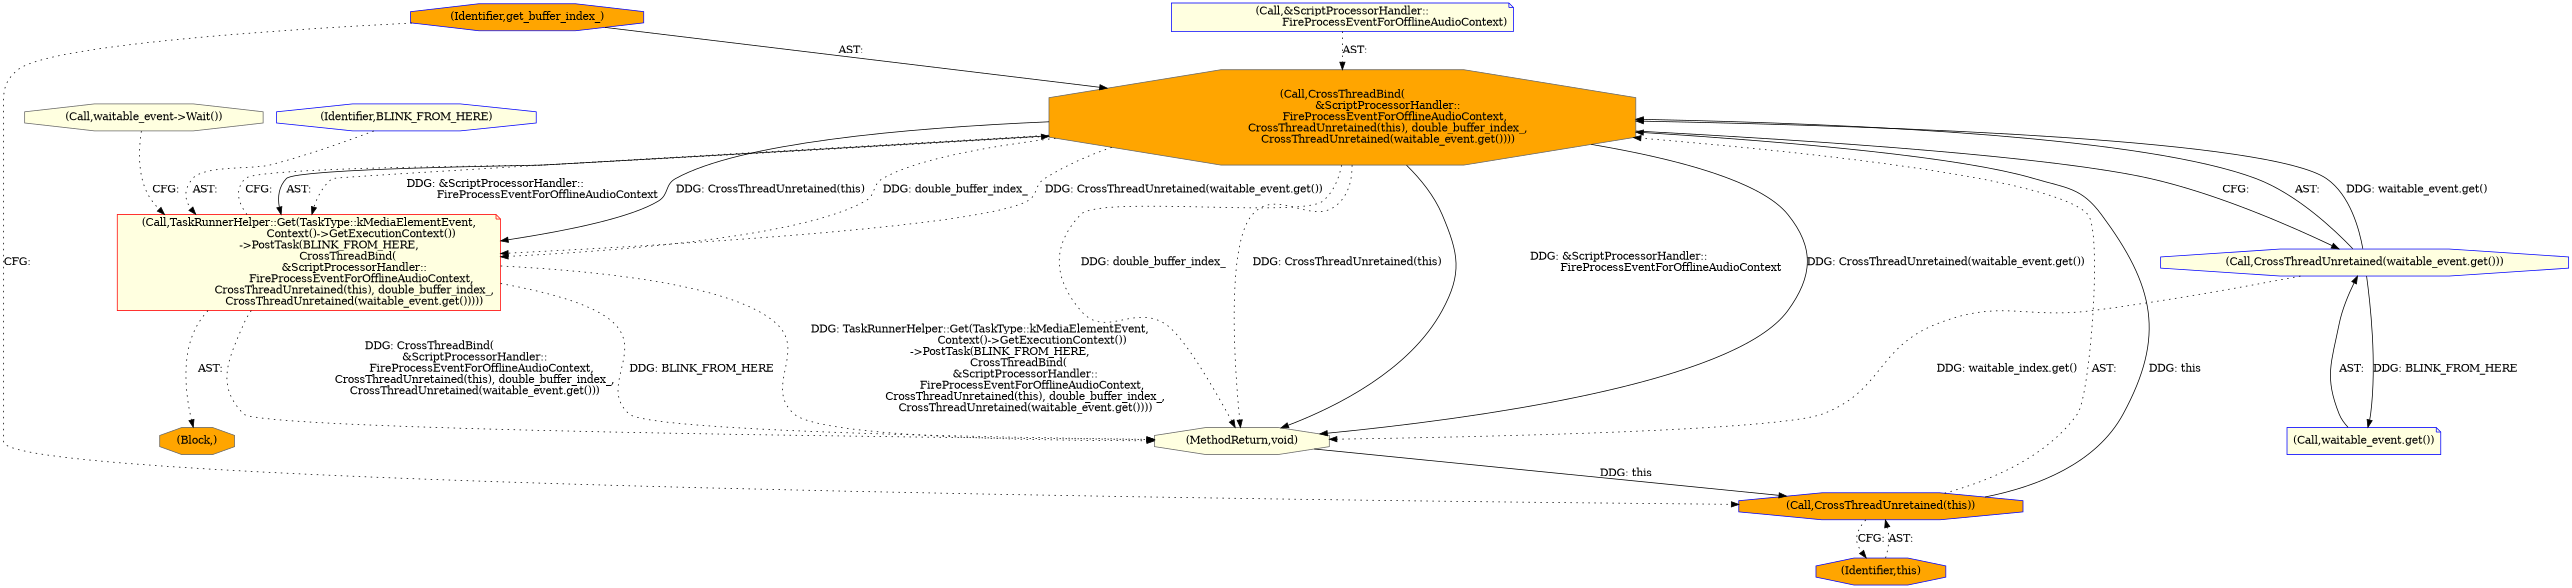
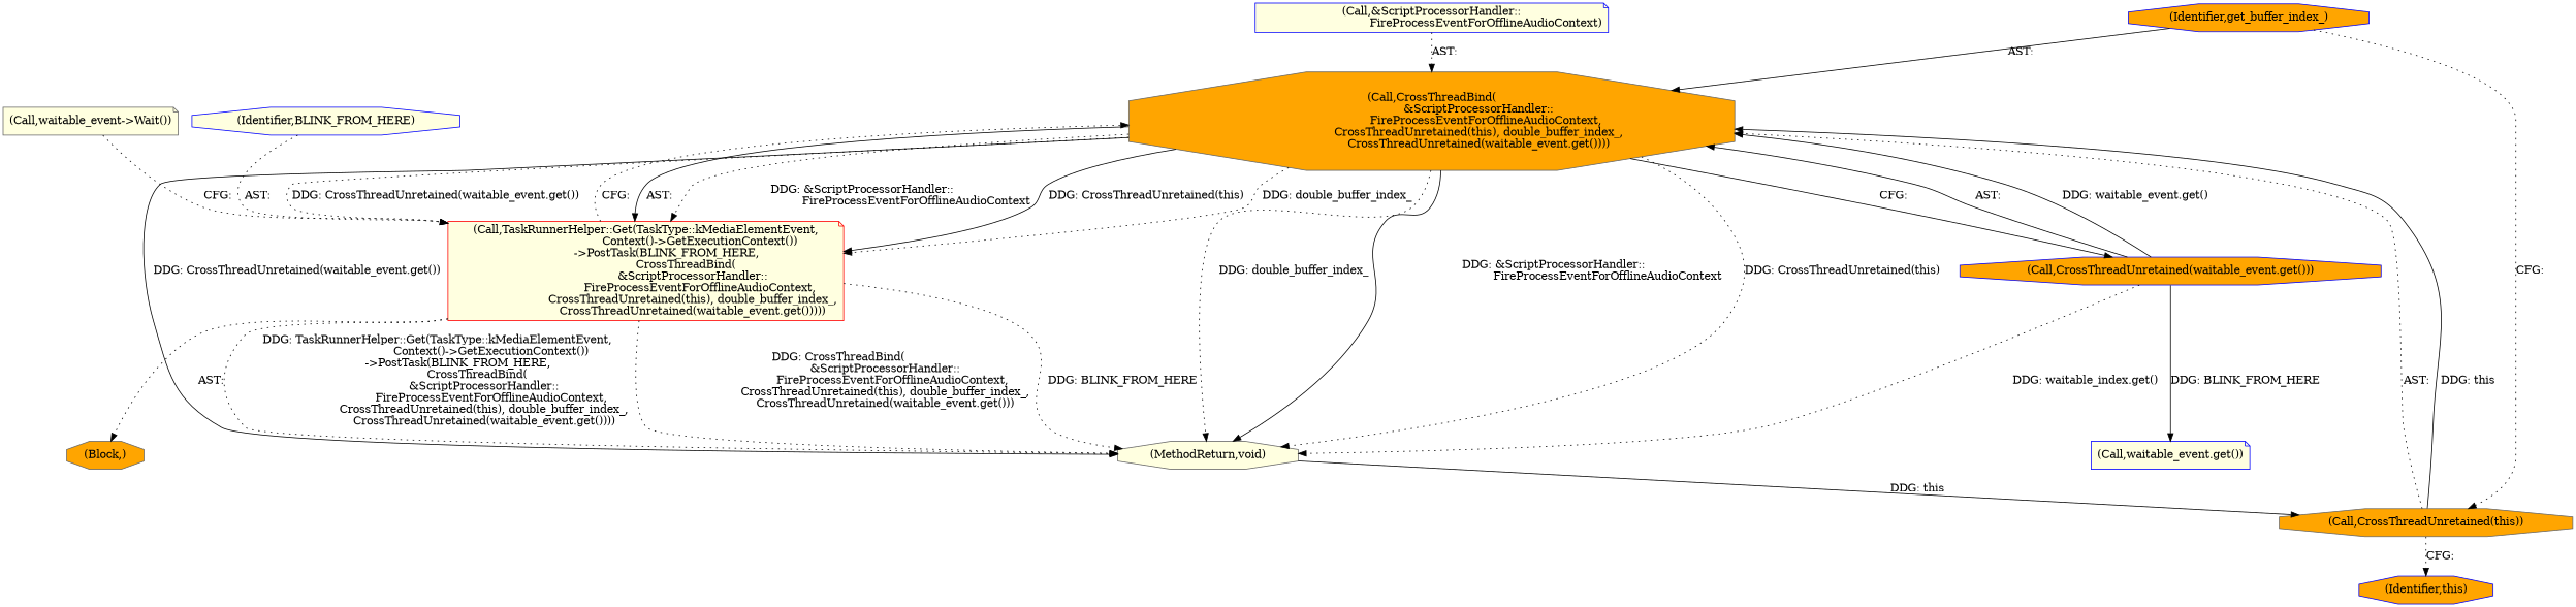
  digraph {
    node [color=blue fillcolor=lightyellow shape=octagon style=filled]
    edge [style=dotted]
    n1 [color=gray40 fillcolor=orange label="(Call,CrossThreadBind(\n                           &ScriptProcessorHandler::\n                               FireProcessEventForOfflineAudioContext,\n                           CrossThreadUnretained(this), double_buffer_index_,\n                           CrossThreadUnretained(waitable_event.get())))"]
-   n2 [label="(Call,CrossThreadUnretained(waitable_event.get()))"]
+   n2 [fillcolor=orange label="(Call,CrossThreadUnretained(waitable_event.get()))"]
    n3 [color=red label="(Call,TaskRunnerHelper::Get(TaskType::kMediaElementEvent,\n                               Context()->GetExecutionContext())\n            ->PostTask(BLINK_FROM_HERE,\n                       CrossThreadBind(\n                           &ScriptProcessorHandler::\n                               FireProcessEventForOfflineAudioContext,\n                           CrossThreadUnretained(this), double_buffer_index_,\n                           CrossThreadUnretained(waitable_event.get()))))" shape=note]
    n4 [color=gray40 label="(MethodReturn,void)"]
    n5 [label="(Call,waitable_event.get())" shape=note]
    n6 [color=gray40 fillcolor=orange label="(Block,)"]
-   n7 [fillcolor=orange label="(Call,CrossThreadUnretained(this))"]
+   n7 [color=gray40 fillcolor=orange label="(Call,CrossThreadUnretained(this))"]
    n8 [fillcolor=orange label="(Identifier,this)"]
    n9 [label="(Call,&ScriptProcessorHandler::\n                               FireProcessEventForOfflineAudioContext)" shape=note]
-   n10 [color=gray40 label="(Call,waitable_event->Wait())"]
+   n10 [color=gray40 label="(Call,waitable_event->Wait())" shape=note]
    n11 [label="(Identifier,BLINK_FROM_HERE)"]
    n12 [fillcolor=orange label="(Identifier,get_buffer_index_)"]
    n1 -> n2 [label="CFG: " style=solid]
    n1 -> n3 [label="AST: " style=solid]
    n1 -> n3 [label="DDG: &ScriptProcessorHandler::\n                               FireProcessEventForOfflineAudioContext"]
    n1 -> n3 [label="DDG: CrossThreadUnretained(this)" style=solid]
    n1 -> n3 [label="DDG: double_buffer_index_"]
    n1 -> n3 [label="DDG: CrossThreadUnretained(waitable_event.get())"]
    n1 -> n4 [label="DDG: double_buffer_index_"]
    n1 -> n4 [label="DDG: CrossThreadUnretained(waitable_event.get())" style=solid]
    n1 -> n4 [label="DDG: CrossThreadUnretained(this)"]
    n1 -> n4 [label="DDG: &ScriptProcessorHandler::\n                               FireProcessEventForOfflineAudioContext" style=solid]
    n2 -> n1 [label="AST: " style=solid]
    n2 -> n1 [label="DDG: waitable_event.get()" style=solid]
    n2 -> n4 [label="DDG: waitable_index.get()"]
    n2 -> n5 [label="DDG: BLINK_FROM_HERE" style=solid]
    n3 -> n1 [label="CFG: "]
    n3 -> n4 [label="DDG: TaskRunnerHelper::Get(TaskType::kMediaElementEvent,\n                               Context()->GetExecutionContext())\n            ->PostTask(BLINK_FROM_HERE,\n                       CrossThreadBind(\n                           &ScriptProcessorHandler::\n                               FireProcessEventForOfflineAudioContext,\n                           CrossThreadUnretained(this), double_buffer_index_,\n                           CrossThreadUnretained(waitable_event.get())))"]
    n3 -> n4 [label="DDG: CrossThreadBind(\n                           &ScriptProcessorHandler::\n                               FireProcessEventForOfflineAudioContext,\n                           CrossThreadUnretained(this), double_buffer_index_,\n                           CrossThreadUnretained(waitable_event.get()))"]
    n3 -> n4 [label="DDG: BLINK_FROM_HERE"]
    n3 -> n6 [label="AST: "]
    n4 -> n7 [label="DDG: this" style=solid]
-   n5 -> n2 [label="AST: " style=solid]
    n7 -> n1 [label="AST: "]
    n7 -> n1 [label="DDG: this" style=solid]
    n7 -> n8 [label="CFG: "]
-   n8 -> n7 [label="AST: "]
    n9 -> n1 [label="AST: "]
    n10 -> n3 [label="CFG: "]
    n11 -> n3 [label="AST: "]
    n12 -> n1 [label="AST: " style=solid]
    n12 -> n7 [label="CFG: "]
  }
